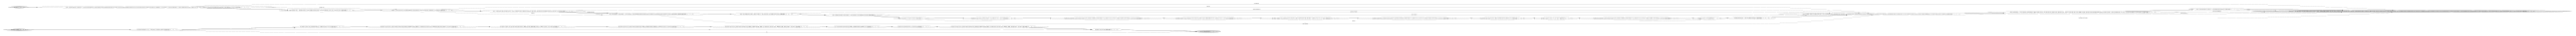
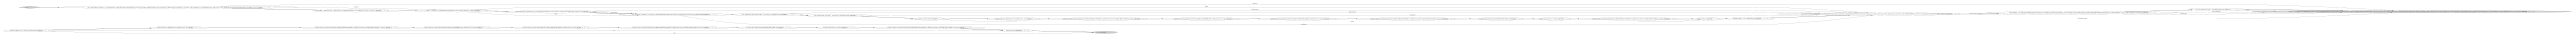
  digraph {
    fontname="JetBrains Mono"
    rankdir=LR
    node [fillcolor=white fontname="JetBrains Mono" shape=ellipse style=filled]
    edge [fontname="JetBrains Mono" style=bold]
    n1 [label="EasyMock.expect(req.getAttribute(AuthConfig.DRUID_AUTHORIZATION_CHECKED)).andReturn(null).anyTimes()@@@7@@@['0', '0', '1']"]
    n2 [label="EasyMock.expect(req.getAttribute(AuthConfig.DRUID_AUTHENTICATION_RESULT)).andReturn(CalciteTests.REGULAR_USER_AUTH_RESULT).anyTimes()@@@8@@@['0', '0', '1']"]
    n3 [label="req.setAttribute(AuthConfig.DRUID_AUTHORIZATION_CHECKED,true)@@@9@@@['0', '0', '1']"]
    n4 [label="final QueryScheduler scheduler = new QueryScheduler(5,ManualQueryPrioritizationStrategy.INSTANCE,new HiLoQueryLaningStrategy(40),new ServerConfig()){@Override public Sequence<T> run(Query<?> query,Sequence<T> resultSequence){return super.edu.fdu.CPPDG.tinypdg.pe.ExpressionInfo@abd310querynew LazySequence<T>(null)}}@@@3@@@['1', '1', '0']"]
    n5 [fillcolor=lightgray label="resource = new SqlResource(JSON_MAPPER,CalciteTests.TEST_AUTHORIZER_MAPPER,new SqlLifecycleFactory(plannerFactory,emitter,testRequestLogger,scheduler){@Override public SqlLifecycle factorize(){return new TestSqlLifecycle(plannerFactory,emitter,testRequestLogger,scheduler,System.currentTimeMillis(),System.nanoTime(),validateAndAuthorizeLatchSupplier,planLatchSupplier,executeLatchSupplier,sequenceMapFnSupplier)}},lifecycleManager)@@@52@@@['1', '1', '0']"]
    n6 [label="walker = CalciteTests.createMockWalker(conglomerate,temporaryFolder.newFolder(),scheduler)@@@20@@@['1', '1', '0']"]
    n7 [label="executorService = MoreExecutors.listeningDecorator(Execs.multiThreaded(8,\"test_sql_resource_%s\"))@@@19@@@['1', '1', '0']"]
    n8 [label="final PlannerFactory plannerFactory = new PlannerFactory(rootSchema,CalciteTests.createMockQueryLifecycleFactory(walker,conglomerate),operatorTable,macroTable,plannerConfig,CalciteTests.TEST_AUTHORIZER_MAPPER,CalciteTests.getJsonMapper(),CalciteTests.DRUID_SCHEMA_NAME)@@@41@@@['1', '1', '0']"]
    n9 [label="final SchemaPlus rootSchema = CalciteTests.createMockRootSchema(conglomerate,walker,plannerConfig,CalciteTests.TEST_AUTHORIZER_MAPPER)@@@27@@@['1', '1', '0']"]
    n10 [label="final PlannerConfig plannerConfig = new PlannerConfig(){@Override public boolean shouldSerializeComplexValues(){return false}}@@@21@@@['1', '1', '0']"]
    n11 [label="EasyMock.expect(req.getAttribute(AuthConfig.DRUID_AUTHENTICATION_RESULT)).andReturn(CalciteTests.REGULAR_USER_AUTH_RESULT).anyTimes()@@@5@@@['0', '0', '1']"]
    n12 [label="EasyMock.expect(req.getAttribute(AuthConfig.DRUID_ALLOW_UNSECURED_PATH)).andReturn(null).anyTimes()@@@6@@@['0', '0', '1']"]
    n13 [label="EasyMock.expect(req.getAttribute(AuthConfig.DRUID_AUTHENTICATION_RESULT)).andReturn(CalciteTests.REGULAR_USER_AUTH_RESULT).anyTimes()@@@11@@@['0', '0', '1']"]
    n14 [label="EasyMock.replay(req)@@@12@@@['0', '0', '1']"]
    n15 [fillcolor=lightgray label="return req@@@13@@@['0', '0', '1']"]
    n16 [label="EasyMock.expect(req.getAttribute(AuthConfig.DRUID_AUTHENTICATION_RESULT)).andReturn(CalciteTests.REGULAR_USER_AUTH_RESULT).anyTimes()@@@32@@@['1', '1', '0']"]
    n17 [label="EasyMock.expect(req.getAttribute(AuthConfig.DRUID_ALLOW_UNSECURED_PATH)).andReturn(null).anyTimes()@@@33@@@['1', '1', '0']"]
    n18 [label="EasyMock.expect(req.getAttribute(AuthConfig.DRUID_AUTHORIZATION_CHECKED)).andReturn(null).anyTimes()@@@34@@@['1', '1', '0']"]
    n19 [label="EasyMock.expectLastCall().anyTimes()@@@10@@@['0', '0', '1']"]
    n20 [label="EasyMock.expect(req.getAttribute(AuthConfig.DRUID_AUTHENTICATION_RESULT)).andReturn(CalciteTests.REGULAR_USER_AUTH_RESULT).anyTimes()@@@38@@@['1', '1', '0']"]
    n21 [label="EasyMock.replay(req)@@@39@@@['1', '1', '0']"]
    n22 [label="testRequestLogger = new TestRequestLogger()@@@40@@@['1', '1', '0']"]
    n23 [label="EasyMock.expect(req.getAttribute(AuthConfig.DRUID_AUTHENTICATION_RESULT)).andReturn(CalciteTests.REGULAR_USER_AUTH_RESULT).anyTimes()@@@35@@@['1', '1', '0']"]
    n24 [label="req.setAttribute(AuthConfig.DRUID_AUTHORIZATION_CHECKED,true)@@@36@@@['1', '1', '0']"]
    n25 [label="EasyMock.expect(req.getRemoteAddr()).andReturn(null).once()@@@31@@@['1', '1', '0']"]
    n26 [label="final ExprMacroTable macroTable = CalciteTests.createExprMacroTable()@@@29@@@['1', '1', '0']"]
    n27 [label="req = EasyMock.createStrictMock()@@@30@@@['1', '1', '0']"]
    n28 [label="lifecycleManager = new SqlLifecycleManager(){@Override public void add(String sqlQueryId,SqlLifecycle lifecycle){super.edu.fdu.CPPDG.tinypdg.pe.ExpressionInfo@abd3f8sqlQueryIdlifecycleif (lifecycleAddLatch != null) {lifecycleAddLatch.countDown()}}}@@@42@@@['1', '1', '0']"]
    n29 [label="EasyMock.expectLastCall().anyTimes()@@@37@@@['1', '1', '0']"]
-   n30 [fillcolor=lightgray label="makeExpectedReq['0', '0', '1']" shape=diamond]
    n31 [label="HttpServletRequest req = EasyMock.createStrictMock()@@@3@@@['0', '0', '1']"]
    n32 [label="EasyMock.expect(req.getRemoteAddr()).andReturn(null).once()@@@4@@@['0', '0', '1']"]
    n33 [label="final DruidOperatorTable operatorTable = CalciteTests.createOperatorTable()@@@28@@@['1', '1', '0']"]
    n34 [fillcolor=lightgray label="setUp['0', '1', '0']" shape=diamond]
    n35 [label="final ServiceEmitter emitter = new NoopServiceEmitter()@@@51@@@['1', '1', '0']"]
    n1 -> n2
    n2 -> n3
    n3 -> n19
    n4 -> n5 [label=scheduler style=solid]
    n4 -> n6 [label=scheduler style=solid]
    n4 -> n7
    n6 -> n8 [label=walker style=solid]
    n6 -> n9 [label=walker style=solid]
    n6 -> n10
    n7 -> n6
    n8 -> n5 [label=plannerFactory style=solid]
    n8 -> n28
    n9 -> n8 [label=rootSchema style=solid]
    n9 -> n33
    n10 -> n8 [label=plannerConfig style=solid]
    n10 -> n9
    n10 -> n9 [label=plannerConfig style=solid]
    n11 -> n12
    n12 -> n1
    n13 -> n14
    n14 -> n15
    n16 -> n17
    n17 -> n18
    n18 -> n23
    n19 -> n13
    n20 -> n21
    n21 -> n22
    n22 -> n5 [label=testRequestLogger style=solid]
    n22 -> n8
    n23 -> n24
    n24 -> n29
    n25 -> n16
    n26 -> n8 [label=macroTable style=solid]
    n26 -> n27
    n27 -> n21 [label=walker style=solid]
    n27 -> n25
    n28 -> n5 [label=lifecycleManager style=solid]
    n28 -> n35
    n29 -> n20
-   n30 -> n31
    n31 -> n14 [label=req style=solid]
    n31 -> n15 [label=req style=solid]
    n31 -> n32
    n32 -> n11
    n33 -> n8 [label=operatorTable style=solid]
    n33 -> n26
    n34 -> n4
    n35 -> n5 [label=emitter style=solid]
    n35 -> n5
  }
